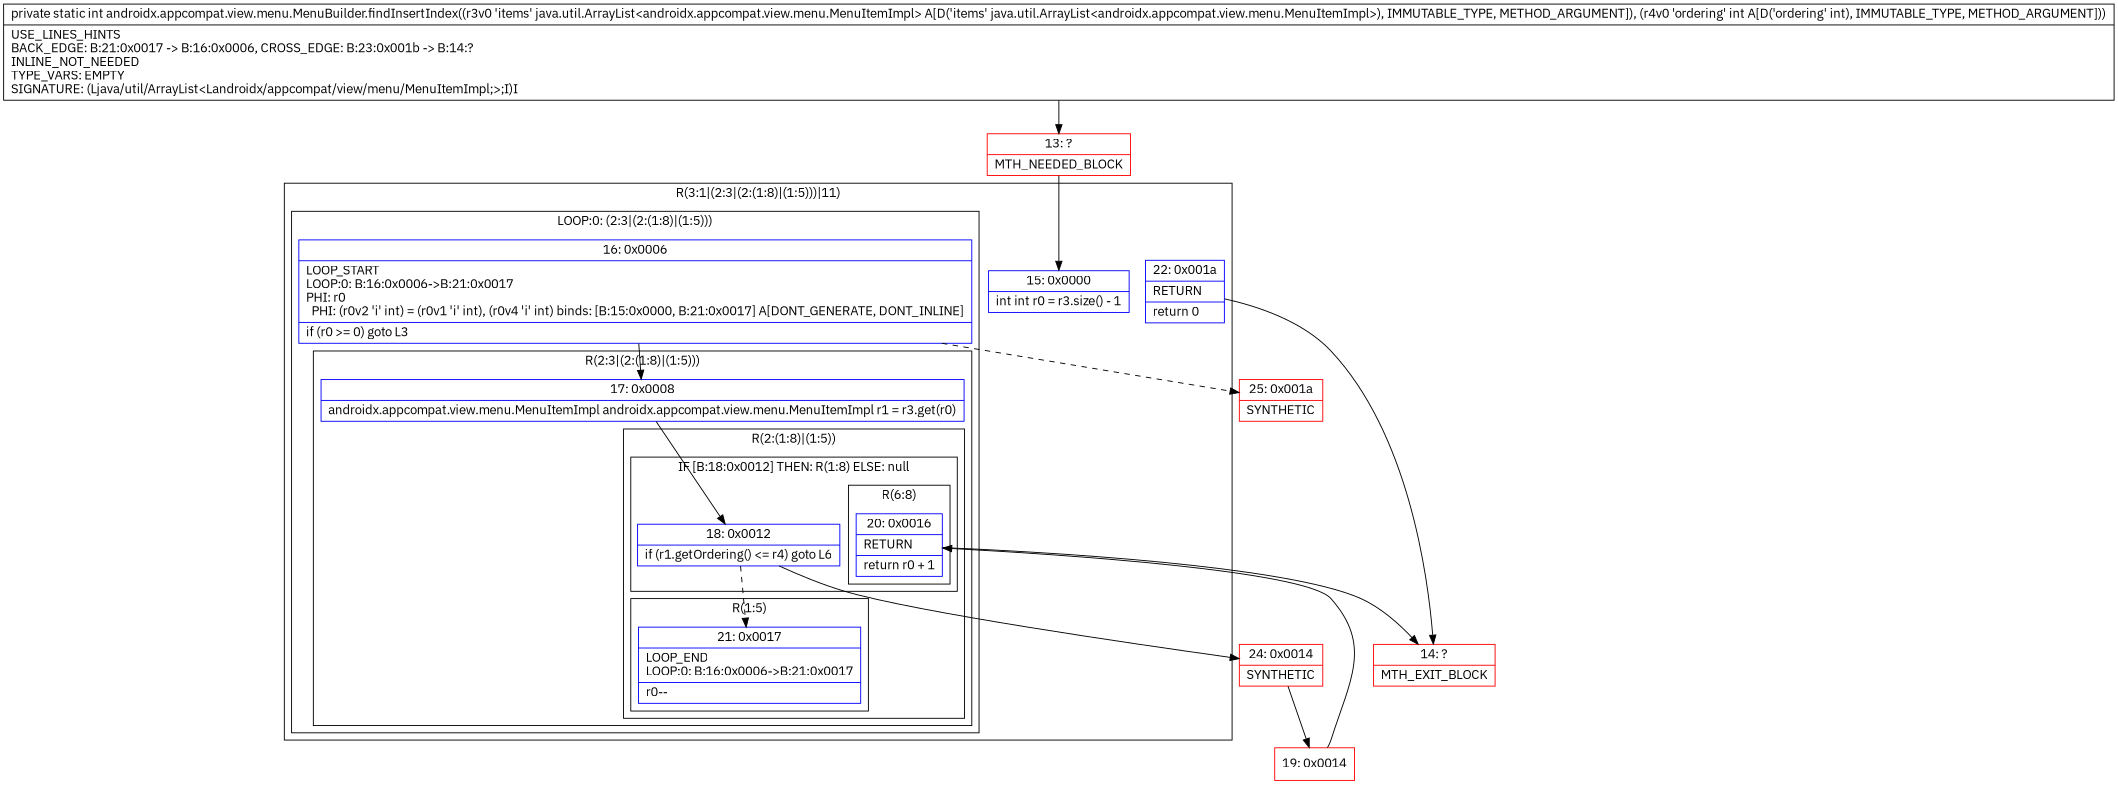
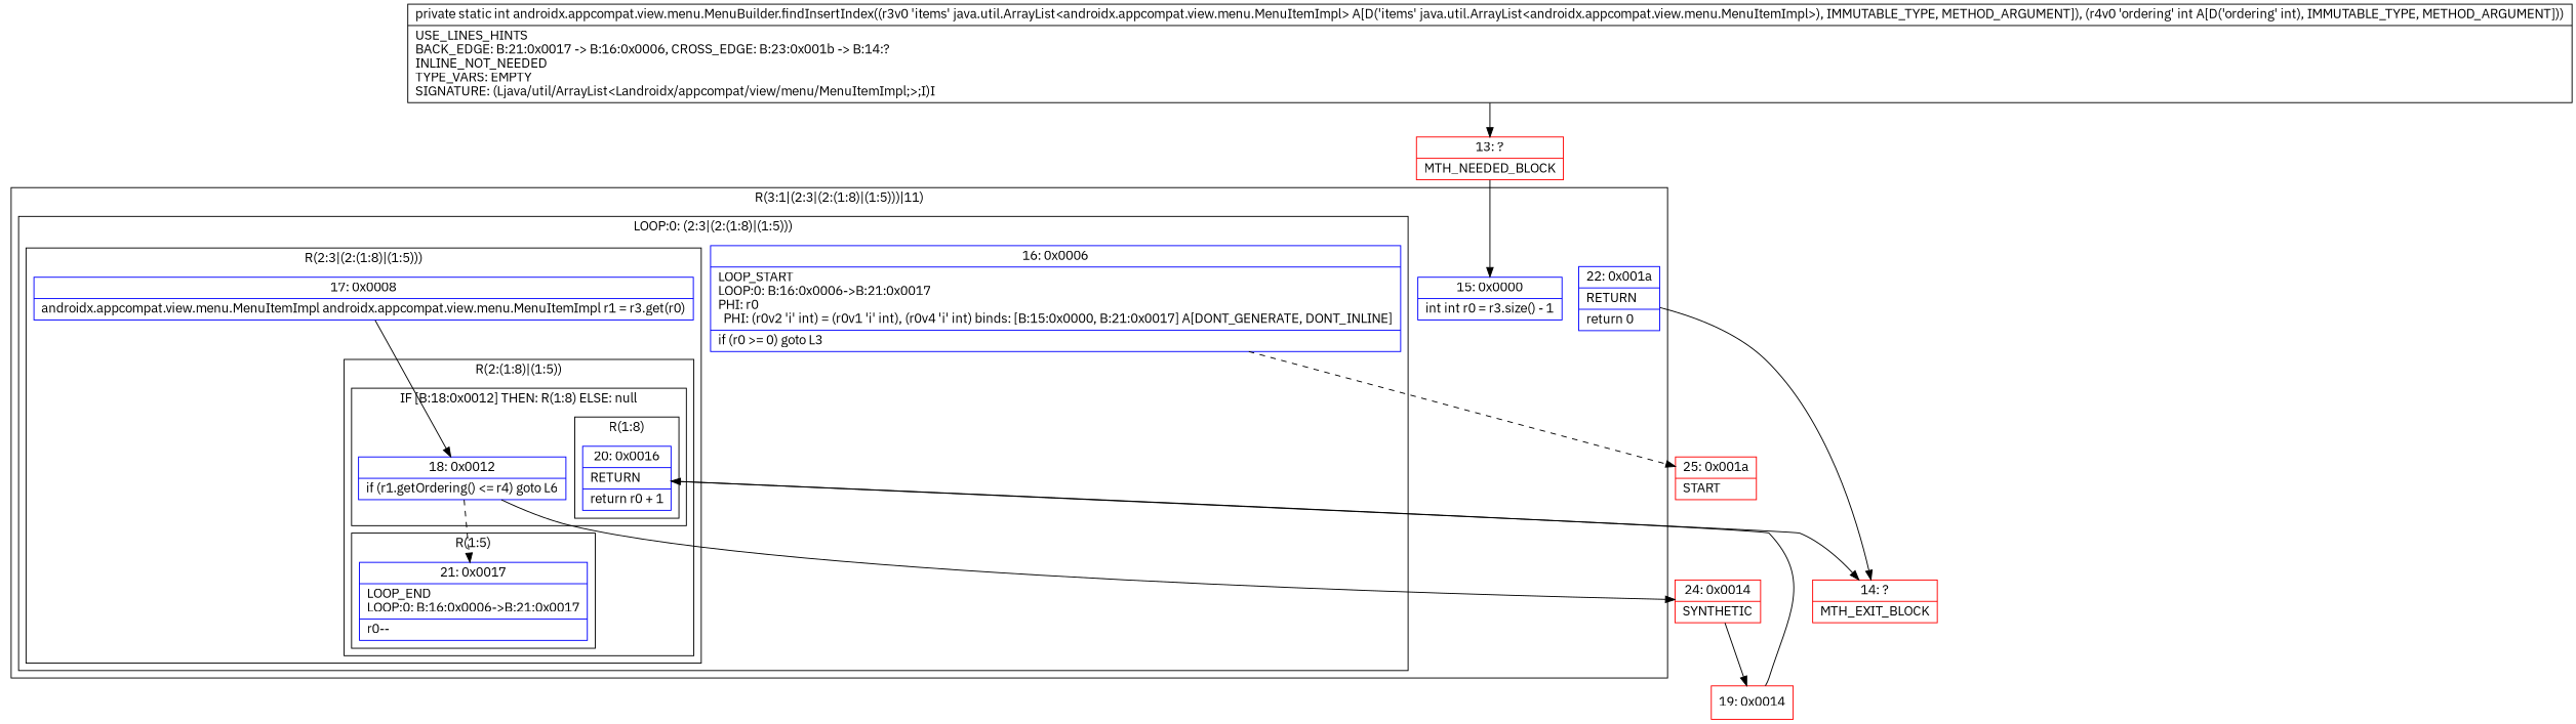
  digraph {
    fontname="IBM Plex Sans"
    node [color=blue fontname="IBM Plex Sans" shape=record]
    edge [fontname="IBM Plex Sans"]
    n1 [label="{20\:\ 0x0016|RETURN\l|return r0 + 1\l}"]
    n2 [label="{18\:\ 0x0012|if (r1.getOrdering() \<= r4) goto L6\l}"]
    n3 [label="{21\:\ 0x0017|LOOP_END\lLOOP:0: B:16:0x0006\-\>B:21:0x0017\l|r0\-\-\l}"]
    n4 [label="{17\:\ 0x0008|androidx.appcompat.view.menu.MenuItemImpl androidx.appcompat.view.menu.MenuItemImpl r1 = r3.get(r0)\l}"]
    n5 [label="{16\:\ 0x0006|LOOP_START\lLOOP:0: B:16:0x0006\-\>B:21:0x0017\lPHI: r0 \l  PHI: (r0v2 'i' int) = (r0v1 'i' int), (r0v4 'i' int) binds: [B:15:0x0000, B:21:0x0017] A[DONT_GENERATE, DONT_INLINE]\l|if (r0 \>= 0) goto L3\l}"]
    n6 [label="{15\:\ 0x0000|int int r0 = r3.size() \- 1\l}"]
    n7 [label="{22\:\ 0x001a|RETURN\l|return 0\l}"]
    n8 [color=red label="{14\:\ ?|MTH_EXIT_BLOCK\l}"]
    n9 [color=red label="{24\:\ 0x0014|SYNTHETIC\l}"]
-   n10 [color=red label="{25\:\ 0x001a|SYNTHETIC\l}"]
+   n10 [color=red label="{25\:\ 0x001a|START\l}"]
    n11 [color=red label="{19\:\ 0x0014}"]
    n12 [color=red label="{13\:\ ?|MTH_NEEDED_BLOCK\l}"]
    n13 [label="{private static int androidx.appcompat.view.menu.MenuBuilder.findInsertIndex((r3v0 'items' java.util.ArrayList\<androidx.appcompat.view.menu.MenuItemImpl\> A[D('items' java.util.ArrayList\<androidx.appcompat.view.menu.MenuItemImpl\>), IMMUTABLE_TYPE, METHOD_ARGUMENT]), (r4v0 'ordering' int A[D('ordering' int), IMMUTABLE_TYPE, METHOD_ARGUMENT]))  | USE_LINES_HINTS\lBACK_EDGE: B:21:0x0017 \-\> B:16:0x0006, CROSS_EDGE: B:23:0x001b \-\> B:14:?\lINLINE_NOT_NEEDED\lTYPE_VARS: EMPTY\lSIGNATURE: (Ljava\/util\/ArrayList\<Landroidx\/appcompat\/view\/menu\/MenuItemImpl;\>;I)I\l}" color=""]
    subgraph cluster_1 {
      label="R(3:1|(2:3|(2:(1:8)|(1:5)))|11)"
      n6
      n7
      subgraph cluster_2 {
        label="LOOP:0: (2:3|(2:(1:8)|(1:5)))"
        n5
        subgraph cluster_3 {
          label="R(2:3|(2:(1:8)|(1:5)))"
          n4
          subgraph cluster_4 {
            label="R(2:(1:8)|(1:5))"
            subgraph cluster_5 {
              label="IF [B:18:0x0012] THEN: R(1:8) ELSE: null"
              n2
              subgraph cluster_6 {
-               label="R(6:8)"
+               label="R(1:8)"
                n1
              }
            }
            subgraph cluster_7 {
              label="R(1:5)"
              n3
            }
          }
        }
      }
    }
    n1 -> n8
    n2 -> n3 [style=dashed]
    n2 -> n9
    n4 -> n2
-   n5 -> n4
    n5 -> n10 [style=dashed]
    n7 -> n8
    n9 -> n11
    n11 -> n1
    n12 -> n6
    n13 -> n12
  }
